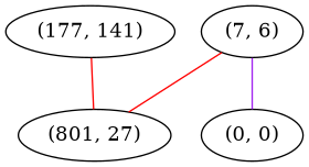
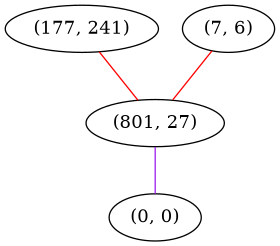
  graph {
    edge [color=red weight=1]
    n1 [label="(801, 27)"]
-   "(177, 141)"
+   "(177, 141)" [label="(177, 241)"]
    "(7, 6)"
    "(0, 0)"
    "(177, 141)" -- n1
    "(7, 6)" -- n1
-   "(7, 6)" -- "(0, 0)" [color=purple weight=4]
+   n1 -- "(0, 0)" [color=purple weight=4]
  }
